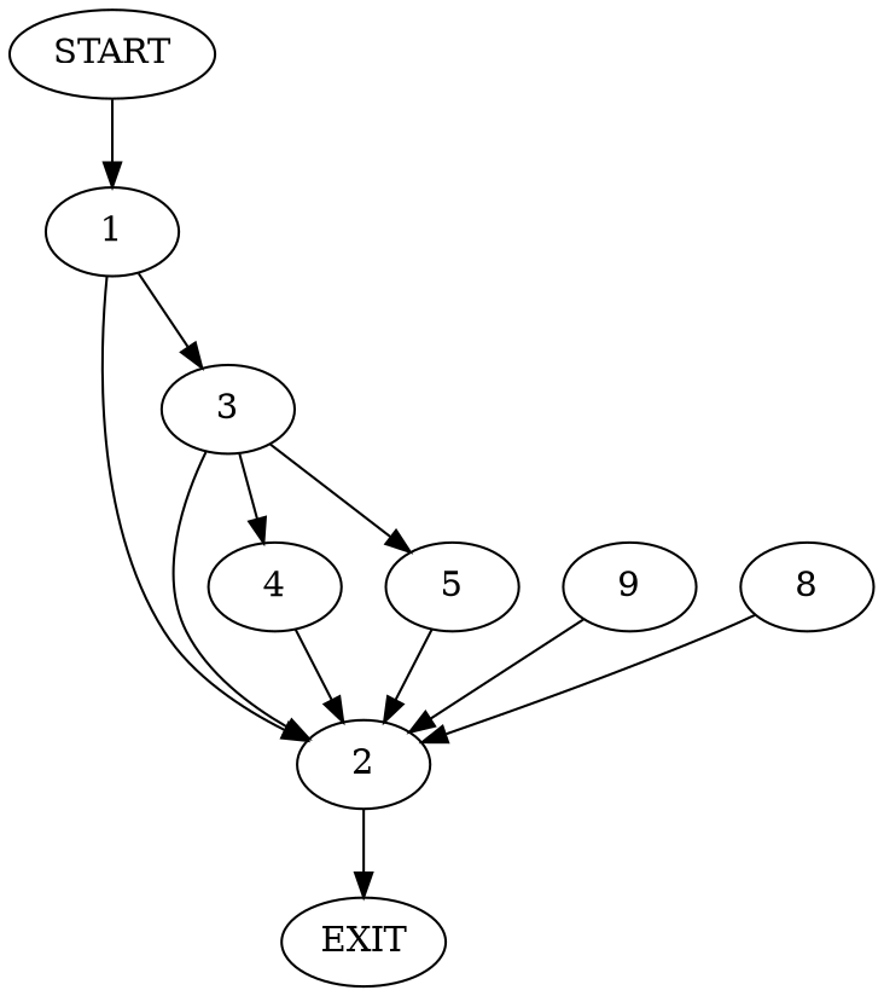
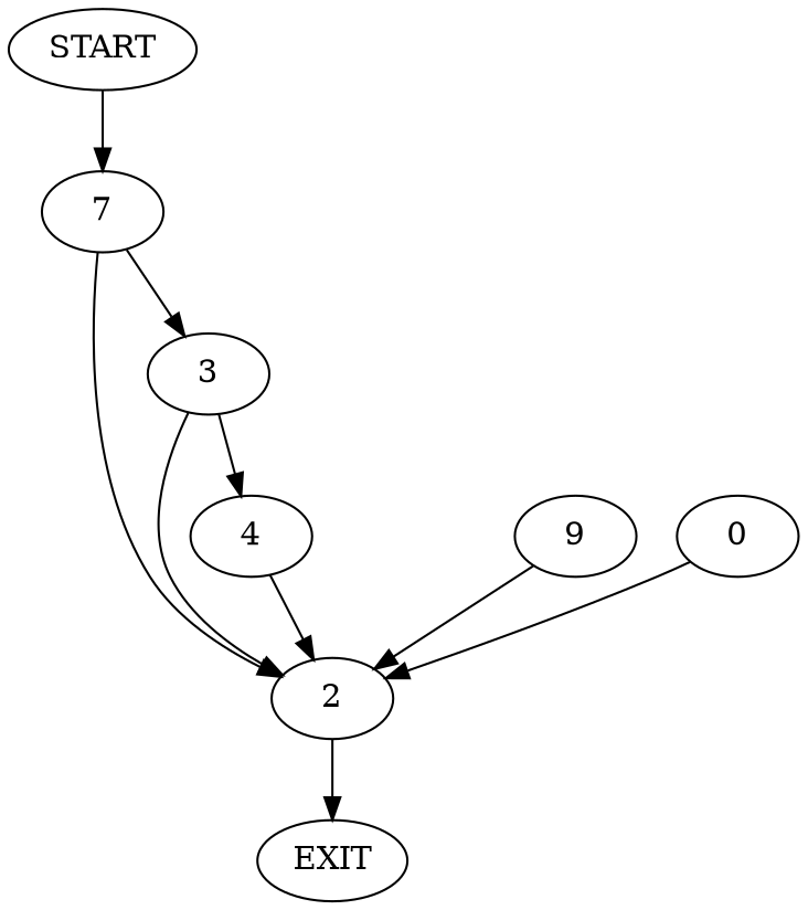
  digraph {
    n1 [label=START]
-   1
+   1 [label=7]
    2
    3
    n5 [label=EXIT]
    4
-   5
    9
-   8
+   8 [label=0]
    n1 -> 1
    1 -> 2
    1 -> 3
    2 -> n5
    3 -> 2
    3 -> 4
-   3 -> 5
    4 -> 2
-   5 -> 2
    9 -> 2
    8 -> 2
  }
